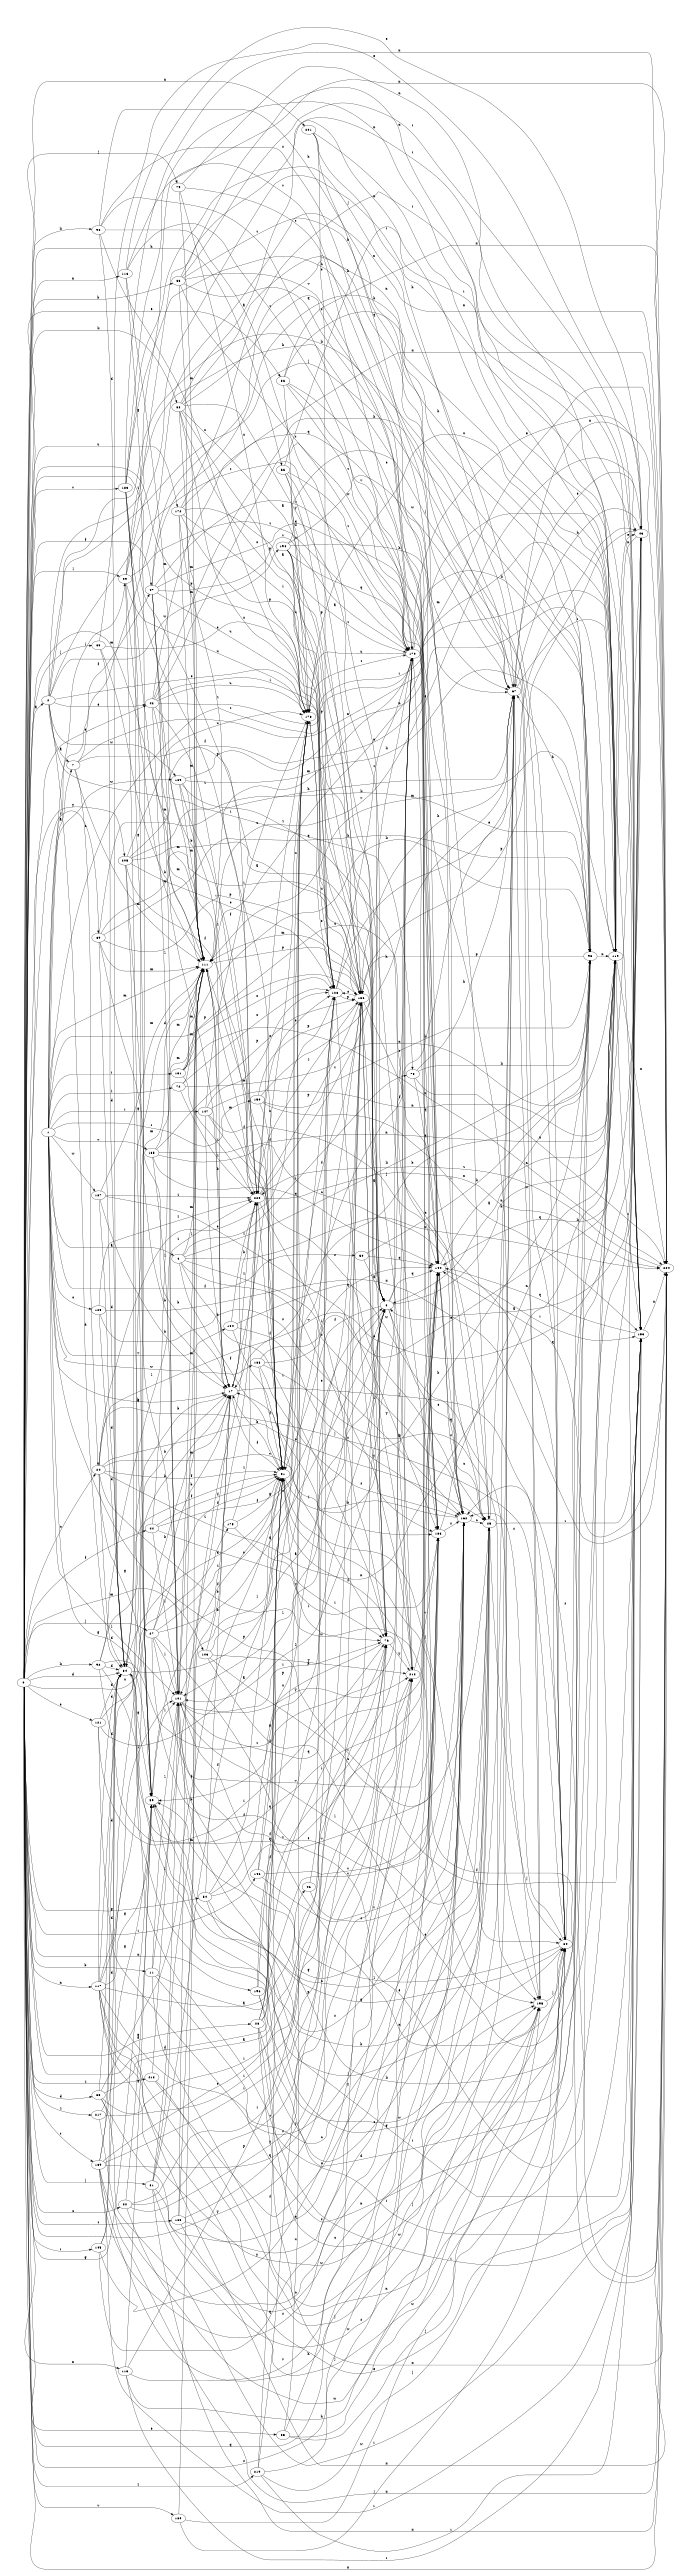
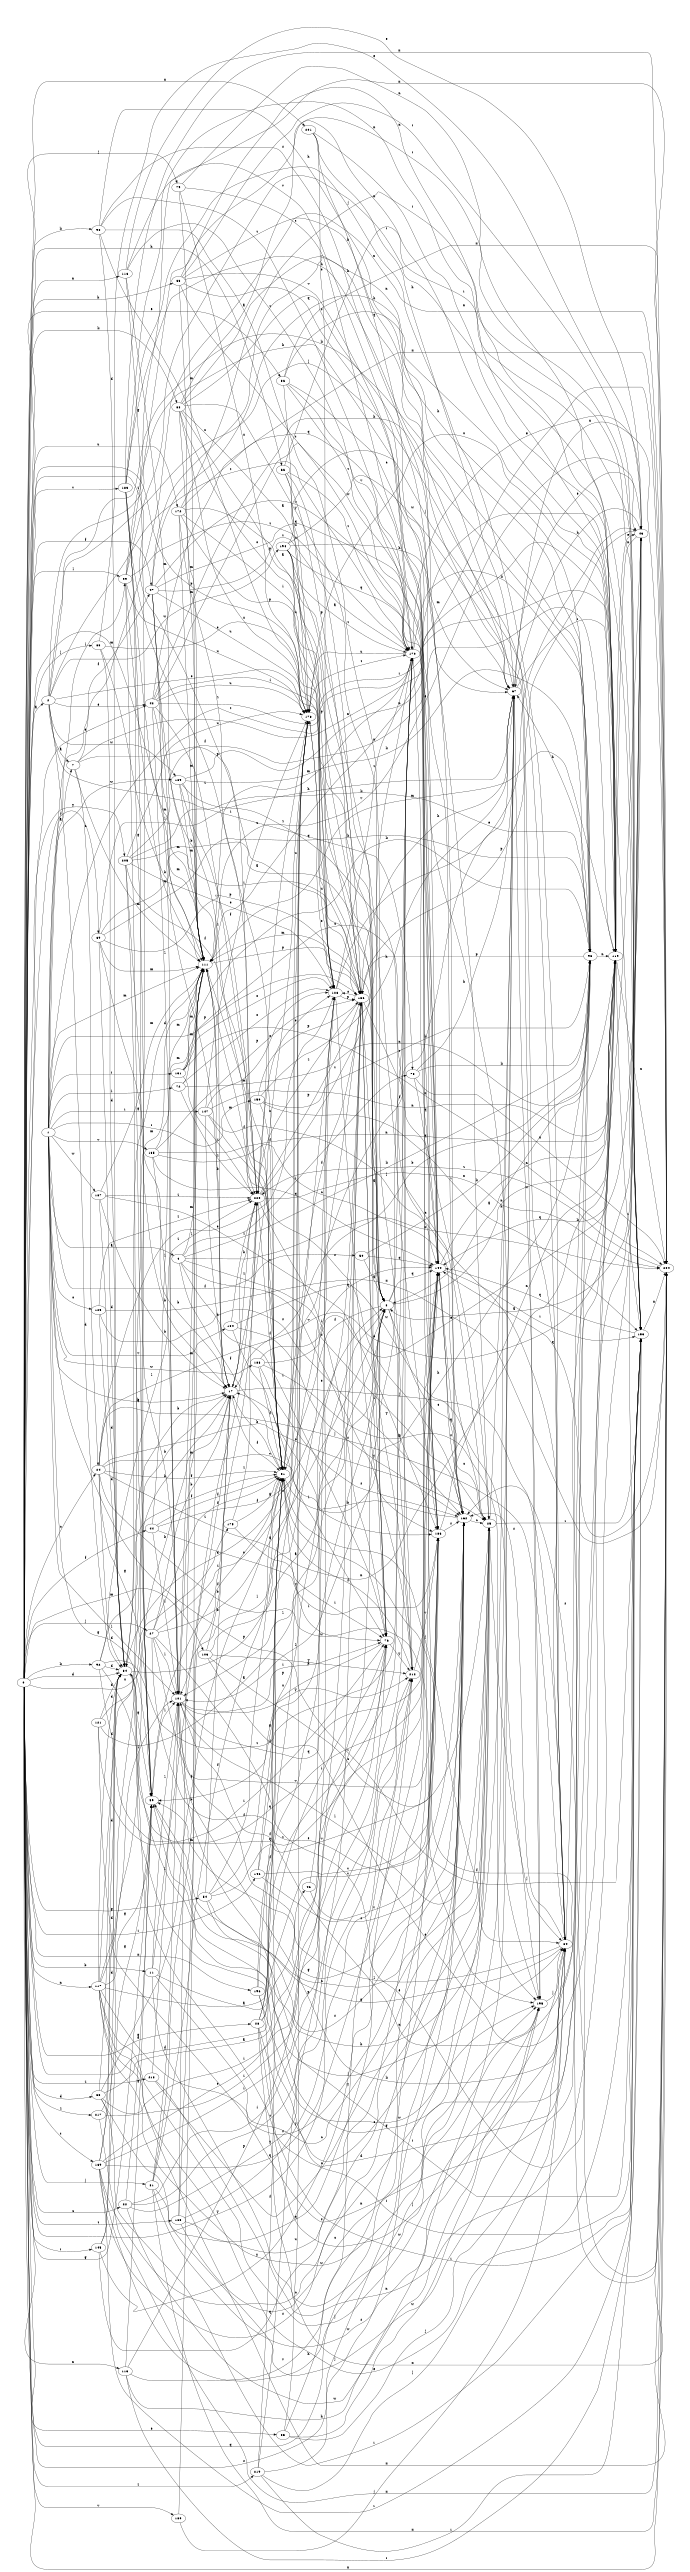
  strict digraph {
    rankdir=LR
    0
    2
    11
    22
    24
    28
    33
    34
    35
    36
    42
    44
    46
    47
    54
    59
    63
    66
    69
    n20 [label=27]
    79
    81
    83
    88
    90
    92
    99
    103
    111
    113
    116
    117
    121
    136
    144
    145
    146
    162
    163
    169
    172
    175
    180
    183
    196
    201
    204
    205
    212
    217
    218
    219
    220
    7
    170
    189
    67
    73
    84
    93
    128
    194
    101
    25
    76
    195
    51
    186
    119
    43
    178
    153
    8
    17
    1
    4
    50
    72
    125
    147
    150
    n82 [label=131]
    184
    185
    187
    188
    0 -> 2 [label=a]
    0 -> 11 [label=b]
    0 -> 22 [label=c]
    0 -> 24 [label=c]
    0 -> 28 [label=d]
    0 -> 33 [label=d]
    0 -> 34 [label=d]
    0 -> 35 [label=e]
    0 -> 36 [label=e]
    0 -> 42 [label=e]
    0 -> 44 [label=f]
    0 -> 46 [label=f]
    0 -> 47 [label=f]
    0 -> 54 [label=g]
    0 -> 59 [label=g]
    0 -> 63 [label=h]
    0 -> 66 [label=h]
    0 -> 69 [label=i]
    0 -> n20 [label=j]
    0 -> 79 [label=j]
    0 -> 81 [label=j]
    0 -> 83 [label=j]
    0 -> 88 [label=k]
    0 -> 90 [label=k]
    0 -> 92 [label=k]
    0 -> 99 [label=l]
    0 -> 103 [label=m]
    0 -> 111 [label=m]
    0 -> 113 [label=n]
    0 -> 116 [label=n]
    0 -> 117 [label=n]
-   0 -> 121 [label=o]
    0 -> 136 [label=p]
    0 -> 144 [label=q]
    0 -> 145 [label=r]
    0 -> 146 [label=r]
    0 -> 162 [label=s]
    0 -> 163 [label=t]
    0 -> 169 [label=t]
    0 -> 172 [label=u]
    0 -> 175 [label=u]
    0 -> 180 [label=v]
    0 -> 183 [label=v]
    0 -> 196 [label=x]
    0 -> 201 [label=x]
    0 -> 204 [label=x]
    0 -> 205 [label=y]
    0 -> 212 [label=y]
    0 -> 217 [label=z]
    0 -> 218 [label=z]
    0 -> 219 [label=z]
    0 -> 220 [label=z]
    2 -> 34 [label=d]
    2 -> 42 [label=e]
    2 -> 7 [label=a]
    2 -> 170 [label=t]
    2 -> 189 [label=w]
    2 -> 67 [label=h]
    2 -> 73 [label=i]
    2 -> 84 [label=j]
    2 -> 93 [label=k]
    2 -> 128 [label=o]
    2 -> 194 [label=w]
    11 -> 204 [label=x]
    11 -> 220 [label=z]
    11 -> 170 [label=t]
    11 -> 101 [label=l]
    11 -> 25 [label=c]
    22 -> 59 [label=g]
    22 -> 212 [label=y]
    22 -> 170 [label=t]
    22 -> 76 [label=i]
    22 -> 195 [label=w]
    24 -> 34 [label=d]
    24 -> 59 [label=g]
    24 -> 84 [label=j]
    24 -> 128 [label=o]
    24 -> 25 [label=c]
    24 -> 195 [label=w]
    24 -> 51 [label=f]
    24 -> 186 [label=v]
    24 -> 119 [label=n]
    24 -> 43 [label=e]
    28 -> 84 [label=j]
    28 -> 25 [label=c]
    28 -> 76 [label=i]
    28 -> 195 [label=w]
    28 -> 51 [label=f]
    28 -> 186 [label=v]
    28 -> 178 [label=u]
    33 -> 34 [label=d]
    33 -> 84 [label=j]
    33 -> 76 [label=i]
    33 -> 51 [label=f]
    33 -> 153 [label=r]
    33 -> 8 [label=a]
    34 -> 59 [label=g]
    34 -> 136 [label=p]
    34 -> 84 [label=j]
    34 -> 153 [label=r]
    34 -> 17 [label=b]
    35 -> 212 [label=y]
    35 -> 84 [label=j]
    35 -> 195 [label=w]
    35 -> 178 [label=u]
    36 -> 204 [label=x]
    36 -> 170 [label=t]
    36 -> 93 [label=k]
    36 -> 25 [label=c]
    36 -> 186 [label=v]
    36 -> 178 [label=u]
    42 -> 111 [label=m]
    42 -> 204 [label=x]
    42 -> 220 [label=z]
    42 -> 93 [label=k]
    42 -> 101 [label=l]
    42 -> 76 [label=i]
    42 -> 195 [label=w]
    42 -> 178 [label=u]
    42 -> 153 [label=r]
    44 -> 111 [label=m]
    44 -> 101 [label=l]
    44 -> 51 [label=f]
    44 -> 186 [label=v]
    44 -> 8 [label=a]
    46 -> 128 [label=o]
    46 -> 186 [label=v]
    47 -> 111 [label=m]
    47 -> 144 [label=q]
    47 -> 170 [label=t]
    47 -> 93 [label=k]
    47 -> 101 [label=l]
    47 -> 186 [label=v]
    47 -> 119 [label=n]
    47 -> 178 [label=u]
    47 -> 17 [label=b]
    54 -> 136 [label=p]
    54 -> 162 [label=s]
    54 -> 67 [label=h]
    54 -> 51 [label=f]
    54 -> 186 [label=v]
    54 -> 17 [label=b]
    59 -> 101 [label=l]
    59 -> 25 [label=c]
    59 -> 51 [label=f]
    63 -> 111 [label=m]
    63 -> 144 [label=q]
    63 -> 170 [label=t]
    63 -> 67 [label=h]
    63 -> 186 [label=v]
    63 -> 119 [label=n]
    63 -> 153 [label=r]
    66 -> 136 [label=p]
    66 -> 170 [label=t]
    66 -> 178 [label=u]
    66 -> 153 [label=r]
    66 -> 8 [label=a]
    69 -> 34 [label=d]
    69 -> 111 [label=m]
    69 -> 136 [label=p]
    69 -> 67 [label=h]
    69 -> 93 [label=k]
    69 -> 76 [label=i]
    69 -> 17 [label=b]
    n20 -> 162 [label=s]
    n20 -> 128 [label=o]
    n20 -> 101 [label=l]
    n20 -> 51 [label=f]
    n20 -> 186 [label=v]
    n20 -> 43 [label=e]
    n20 -> 8 [label=a]
    n20 -> 17 [label=b]
    79 -> 111 [label=m]
    79 -> 170 [label=t]
    79 -> 119 [label=n]
    79 -> 178 [label=u]
    81 -> 144 [label=q]
    81 -> 204 [label=x]
    81 -> 101 [label=l]
    81 -> 195 [label=w]
    81 -> 51 [label=f]
    81 -> 17 [label=b]
    83 -> 34 [label=d]
    83 -> 128 [label=o]
    83 -> 43 [label=e]
    83 -> 17 [label=b]
    88 -> 111 [label=m]
    88 -> 136 [label=p]
    88 -> 162 [label=s]
    88 -> 212 [label=y]
    88 -> 67 [label=h]
    88 -> 128 [label=o]
    88 -> 178 [label=u]
    88 -> 153 [label=r]
    88 -> 8 [label=a]
    90 -> 34 [label=d]
    90 -> 162 [label=s]
    90 -> 170 [label=t]
    90 -> 67 [label=h]
    90 -> 178 [label=u]
    90 -> 8 [label=a]
    92 -> 34 [label=d]
    92 -> 144 [label=q]
    92 -> 220 [label=z]
    92 -> 170 [label=t]
    92 -> 76 [label=i]
    92 -> 51 [label=f]
    99 -> 59 [label=g]
    99 -> 111 [label=m]
    99 -> 204 [label=x]
    99 -> 170 [label=t]
    99 -> 119 [label=n]
    99 -> 178 [label=u]
    99 -> 153 [label=r]
    103 -> 212 [label=y]
    103 -> 25 [label=c]
    103 -> 43 [label=e]
    103 -> 8 [label=a]
    103 -> 17 [label=b]
    111 -> 34 [label=d]
    111 -> 136 [label=p]
    111 -> 101 [label=l]
    111 -> 51 [label=f]
    111 -> 43 [label=e]
    111 -> 17 [label=b]
    113 -> 59 [label=g]
    113 -> 136 [label=p]
    113 -> 67 [label=h]
    113 -> 186 [label=v]
    113 -> 153 [label=r]
    116 -> 59 [label=g]
    116 -> 111 [label=m]
    116 -> 170 [label=t]
    116 -> 186 [label=v]
    116 -> 43 [label=e]
    117 -> 34 [label=d]
    117 -> 59 [label=g]
    117 -> 111 [label=m]
    117 -> 162 [label=s]
    117 -> 204 [label=x]
    117 -> 84 [label=j]
    117 -> 101 [label=l]
    117 -> 195 [label=w]
    117 -> 43 [label=e]
    117 -> 8 [label=a]
    117 -> 17 [label=b]
    121 -> 34 [label=d]
    121 -> 144 [label=q]
    121 -> 119 [label=n]
    121 -> 8 [label=a]
    121 -> 17 [label=b]
    136 -> 111 [label=m]
    136 -> 212 [label=y]
    136 -> 220 [label=z]
    136 -> 67 [label=h]
    136 -> 128 [label=o]
    136 -> 25 [label=c]
    136 -> 76 [label=i]
    136 -> 51 [label=f]
    136 -> 8 [label=a]
    144 -> 162 [label=s]
    144 -> 25 [label=c]
    144 -> 119 [label=n]
    144 -> 153 [label=r]
    145 -> 34 [label=d]
    145 -> 59 [label=g]
    145 -> 144 [label=q]
    145 -> 212 [label=y]
    146 -> 162 [label=s]
    146 -> 51 [label=f]
    146 -> 186 [label=v]
    146 -> 178 [label=u]
    162 -> 59 [label=g]
    162 -> 144 [label=q]
    162 -> 25 [label=c]
    162 -> 17 [label=b]
    163 -> 111 [label=m]
    163 -> 162 [label=s]
    163 -> 212 [label=y]
    163 -> 220 [label=z]
    163 -> 25 [label=c]
    169 -> 34 [label=d]
    169 -> 144 [label=q]
    169 -> 162 [label=s]
    169 -> 67 [label=h]
    169 -> 128 [label=o]
    169 -> 25 [label=c]
    169 -> 76 [label=i]
    169 -> 153 [label=r]
    169 -> 17 [label=b]
    172 -> 111 [label=m]
    172 -> 136 [label=p]
    172 -> 144 [label=q]
    172 -> 220 [label=z]
    172 -> 76 [label=i]
    172 -> 153 [label=r]
    172 -> 8 [label=a]
    175 -> 220 [label=z]
    175 -> 76 [label=i]
    175 -> 51 [label=f]
    180 -> 111 [label=m]
    180 -> 84 [label=j]
-   180 -> 195 [label=w]
    183 -> 59 [label=g]
    183 -> 111 [label=m]
    183 -> 204 [label=x]
    183 -> 67 [label=h]
    183 -> 84 [label=j]
    183 -> 101 [label=l]
    183 -> 51 [label=f]
    183 -> 119 [label=n]
    196 -> 136 [label=p]
    196 -> 195 [label=w]
    196 -> 51 [label=f]
    196 -> 153 [label=r]
    201 -> 144 [label=q]
    201 -> 67 [label=h]
    201 -> 128 [label=o]
    201 -> 119 [label=n]
    204 -> 111 [label=m]
    204 -> 144 [label=q]
    204 -> 162 [label=s]
    204 -> 220 [label=z]
    204 -> 51 [label=f]
    205 -> 59 [label=g]
    205 -> 93 [label=k]
    205 -> 128 [label=o]
    205 -> 51 [label=f]
    205 -> 119 [label=n]
    205 -> 178 [label=u]
    205 -> 8 [label=a]
    205 -> 17 [label=b]
    212 -> 51 [label=f]
    212 -> 186 [label=v]
    217 -> 34 [label=d]
    217 -> 204 [label=x]
    217 -> 76 [label=i]
    218 -> 101 [label=l]
    218 -> 25 [label=c]
    218 -> 119 [label=n]
    219 -> 136 [label=p]
    219 -> 162 [label=s]
    219 -> 84 [label=j]
    219 -> 51 [label=f]
    219 -> 153 [label=r]
    220 -> 111 [label=m]
    220 -> 136 [label=p]
    220 -> 204 [label=x]
    220 -> 170 [label=t]
    220 -> 128 [label=o]
    220 -> 76 [label=i]
    220 -> 51 [label=f]
    220 -> 17 [label=b]
    7 -> 24 [label=c]
    7 -> 111 [label=m]
    7 -> 136 [label=p]
    7 -> 204 [label=x]
    7 -> 119 [label=n]
    170 -> 111 [label=m]
    170 -> 144 [label=q]
    170 -> 93 [label=k]
    170 -> 101 [label=l]
    170 -> 43 [label=e]
    170 -> 178 [label=u]
    189 -> 111 [label=m]
    189 -> 144 [label=q]
    189 -> 220 [label=z]
    189 -> 93 [label=k]
    189 -> 51 [label=f]
    189 -> 119 [label=n]
    67 -> 204 [label=x]
    67 -> 195 [label=w]
    67 -> 51 [label=f]
    67 -> 43 [label=e]
    67 -> 153 [label=r]
    73 -> 144 [label=q]
    73 -> 204 [label=x]
    73 -> 67 [label=h]
    73 -> 93 [label=k]
    84 -> 59 [label=g]
    84 -> 162 [label=s]
    84 -> 93 [label=k]
    84 -> 101 [label=l]
    93 -> 34 [label=d]
    93 -> 136 [label=p]
    93 -> 67 [label=h]
    93 -> 119 [label=n]
    93 -> 8 [label=a]
    93 -> 17 [label=b]
    128 -> 136 [label=p]
    128 -> 212 [label=y]
    128 -> 170 [label=t]
    128 -> 101 [label=l]
    128 -> 43 [label=e]
    128 -> 178 [label=u]
    194 -> 136 [label=p]
    194 -> 144 [label=q]
    194 -> 170 [label=t]
    194 -> 67 [label=h]
    194 -> 84 [label=j]
    194 -> 195 [label=w]
    194 -> 186 [label=v]
    194 -> 178 [label=u]
    101 -> 111 [label=m]
    101 -> 144 [label=q]
    101 -> 212 [label=y]
    101 -> 93 [label=k]
    101 -> 76 [label=i]
    101 -> 119 [label=n]
    101 -> 153 [label=r]
    25 -> 67 [label=h]
    25 -> 84 [label=j]
    25 -> 101 [label=l]
    25 -> 153 [label=r]
    76 -> 59 [label=g]
    76 -> 212 [label=y]
    195 -> 84 [label=j]
    51 -> 111 [label=m]
    51 -> 84 [label=j]
    51 -> 93 [label=k]
    51 -> 76 [label=i]
    51 -> 178 [label=u]
    51 -> 17 [label=b]
    186 -> 162 [label=s]
    186 -> 119 [label=n]
    119 -> 59 [label=g]
    119 -> 111 [label=m]
    119 -> 204 [label=x]
    119 -> 43 [label=e]
    119 -> 178 [label=u]
    119 -> 153 [label=r]
    43 -> 136 [label=p]
    43 -> 144 [label=q]
    43 -> 67 [label=h]
    43 -> 119 [label=n]
    43 -> 8 [label=a]
    178 -> 34 [label=d]
    178 -> 220 [label=z]
    178 -> 170 [label=t]
    178 -> 128 [label=o]
    153 -> 144 [label=q]
    153 -> 204 [label=x]
    8 -> 144 [label=q]
    8 -> 212 [label=y]
    8 -> 170 [label=t]
    8 -> 101 [label=l]
    8 -> 25 [label=c]
    8 -> 51 [label=f]
    8 -> 119 [label=n]
    17 -> 220 [label=z]
    17 -> 84 [label=j]
    17 -> 51 [label=f]
    17 -> 178 [label=u]
    1 -> 47 [label=f]
    1 -> 59 [label=g]
    1 -> 99 [label=l]
    1 -> 111 [label=m]
    1 -> 136 [label=p]
    1 -> 7 [label=a]
    1 -> 170 [label=t]
    1 -> 189 [label=w]
    1 -> 101 [label=l]
    1 -> 153 [label=r]
    1 -> 17 [label=b]
    1 -> 4 [label=a]
    1 -> 50 [label=f]
    1 -> 72 [label=i]
    1 -> 125 [label=o]
    1 -> 147 [label=r]
    1 -> 150 [label=r]
    1 -> n82 [label=r]
    1 -> 184 [label=v]
    1 -> 185 [label=v]
    1 -> 187 [label=w]
    1 -> 188 [label=w]
    4 -> 111 [label=m]
    4 -> 162 [label=s]
    4 -> 204 [label=x]
    4 -> 73 [label=i]
    4 -> 93 [label=k]
    4 -> 76 [label=i]
    4 -> 51 [label=f]
    4 -> 186 [label=v]
    50 -> 144 [label=q]
    50 -> 93 [label=k]
    50 -> 8 [label=a]
    72 -> 111 [label=m]
    72 -> 220 [label=z]
    72 -> 128 [label=o]
    72 -> 119 [label=n]
    125 -> 34 [label=d]
    125 -> 162 [label=s]
    125 -> 204 [label=x]
    125 -> 220 [label=z]
    147 -> 162 [label=s]
    147 -> 84 [label=j]
    147 -> 128 [label=o]
    147 -> 119 [label=n]
    147 -> 178 [label=u]
    147 -> 17 [label=b]
    150 -> 136 [label=p]
    150 -> 67 [label=h]
    150 -> 93 [label=k]
    150 -> 51 [label=f]
    150 -> 153 [label=r]
    n82 -> 111 [label=m]
    n82 -> 204 [label=x]
    n82 -> 220 [label=z]
    n82 -> 93 [label=k]
    n82 -> 128 [label=o]
    n82 -> 25 [label=c]
    184 -> 162 [label=s]
    184 -> 220 [label=z]
    184 -> 76 [label=i]
    184 -> 195 [label=w]
    185 -> 111 [label=m]
    185 -> 136 [label=p]
    185 -> 144 [label=q]
    185 -> 101 [label=l]
    185 -> 25 [label=c]
    185 -> 119 [label=n]
    187 -> 34 [label=d]
    187 -> 111 [label=m]
    187 -> 220 [label=z]
    187 -> 186 [label=v]
    187 -> 17 [label=b]
    188 -> 144 [label=q]
    188 -> 162 [label=s]
    188 -> 195 [label=w]
    188 -> 51 [label=f]
    188 -> 43 [label=e]
  }
